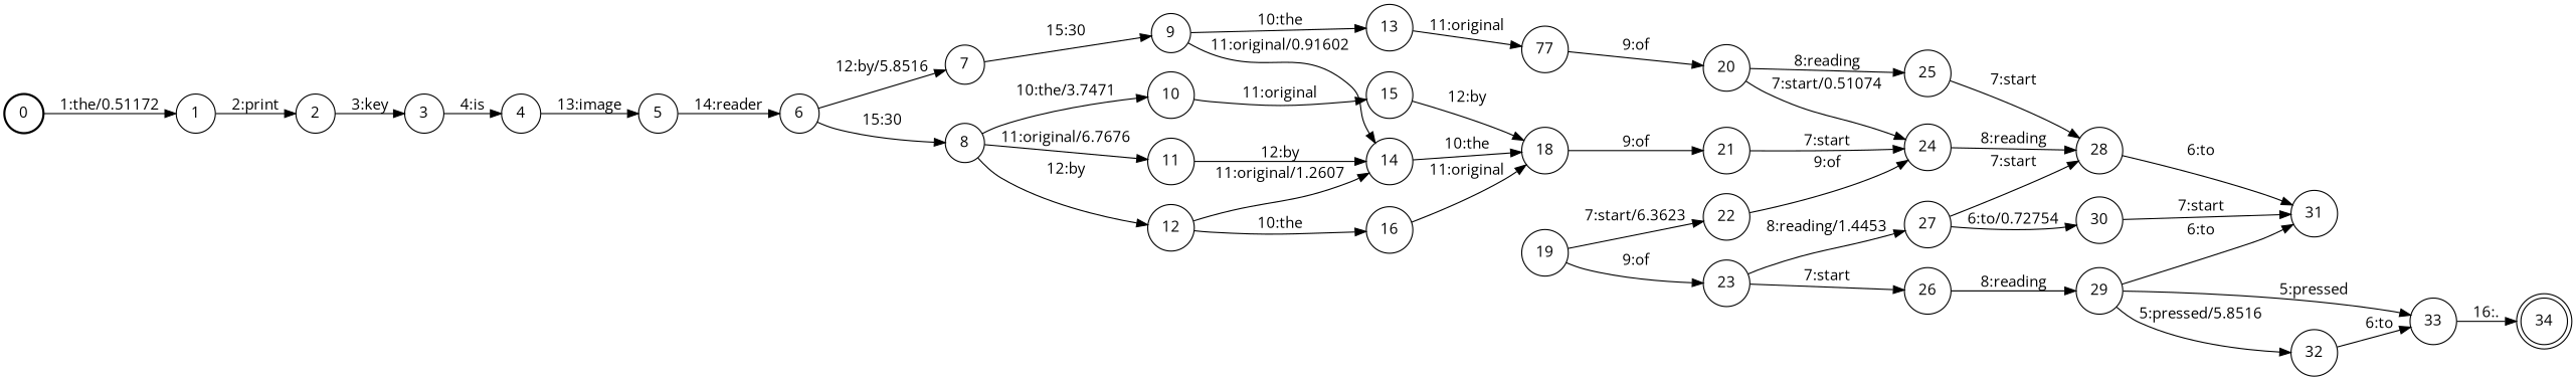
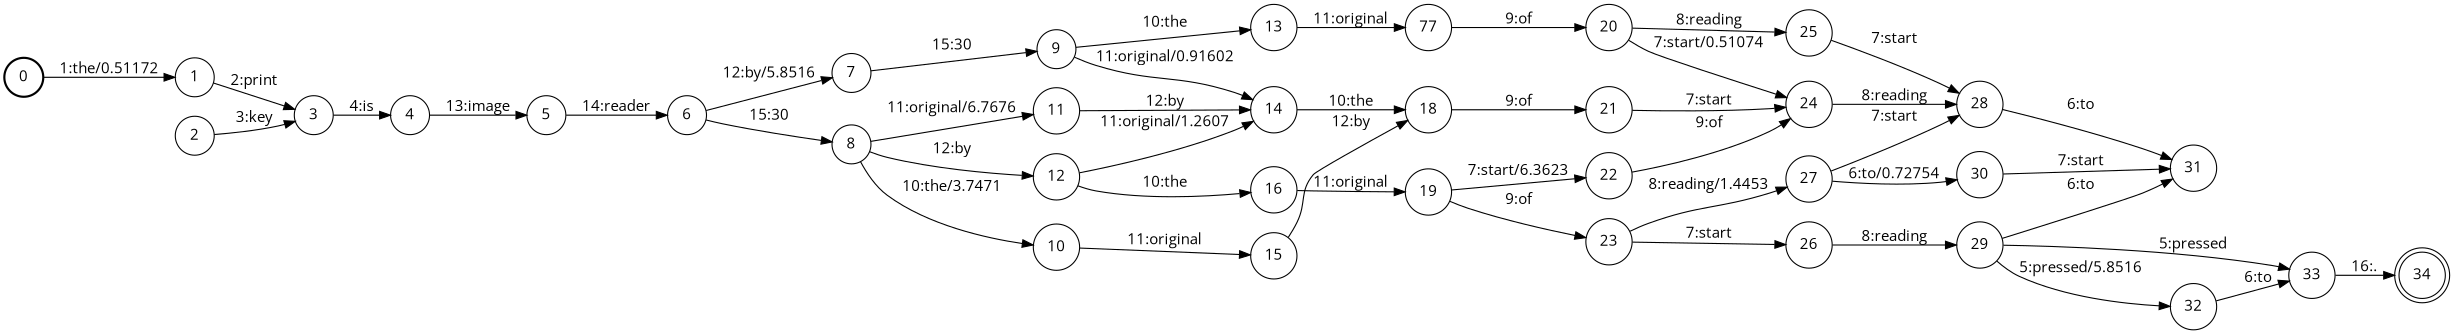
  digraph {
    fontname="Open Sans"
    nodesep=0.25
    rankdir=LR
    ranksep=0.4
    node [fontname="Open Sans" fontsize=14 shape=circle style=solid]
    edge [fontname="Open Sans" fontsize=14]
    n1 [label=0 style=bold]
    n2 [label=1]
    n3 [label=2]
    n4 [label=3]
    n5 [label=4]
    n6 [label=5]
    n7 [label=6]
    n8 [label=7]
    n9 [label=8]
    n10 [label=9]
    n11 [label=10]
    n12 [label=11]
    n13 [label=12]
    n14 [label=13]
    n15 [label=14]
    n16 [label=15]
    n17 [label=16]
    n18 [label=77]
    n19 [label=18]
    n20 [label=19]
    n21 [label=20]
    n22 [label=21]
    n23 [label=22]
    n24 [label=23]
    n25 [label=24]
    n26 [label=25]
    n27 [label=26]
    n28 [label=27]
    n29 [label=28]
    n30 [label=29]
    n31 [label=30]
    n32 [label=31]
    n33 [label=32]
    n34 [label=33]
    n35 [label=34 shape=doublecircle]
    n1 -> n2 [label="1:the/0.51172"]
-   n2 -> n3 [label="2:print"]
+   n2 -> n4 [label="2:print"]
    n3 -> n4 [label="3:key"]
    n4 -> n5 [label="4:is"]
    n5 -> n6 [label="13:image"]
    n6 -> n7 [label="14:reader"]
    n7 -> n8 [label="12:by/5.8516"]
    n7 -> n9 [label="15:30"]
    n8 -> n10 [label="15:30"]
    n9 -> n11 [label="10:the/3.7471"]
    n9 -> n12 [label="11:original/6.7676"]
    n9 -> n13 [label="12:by"]
    n10 -> n14 [label="10:the"]
    n10 -> n15 [label="11:original/0.91602"]
    n11 -> n16 [label="11:original"]
    n12 -> n15 [label="12:by"]
    n13 -> n15 [label="11:original/1.2607"]
    n13 -> n17 [label="10:the"]
    n14 -> n18 [label="11:original"]
    n15 -> n19 [label="10:the"]
    n16 -> n19 [label="12:by"]
-   n17 -> n19 [label="11:original"]
+   n17 -> n20 [label="11:original"]
    n18 -> n21 [label="9:of"]
    n19 -> n22 [label="9:of"]
    n20 -> n23 [label="7:start/6.3623"]
    n20 -> n24 [label="9:of"]
    n21 -> n25 [label="7:start/0.51074"]
    n21 -> n26 [label="8:reading"]
    n22 -> n25 [label="7:start"]
    n23 -> n25 [label="9:of"]
    n24 -> n27 [label="7:start"]
    n24 -> n28 [label="8:reading/1.4453"]
    n25 -> n29 [label="8:reading"]
    n26 -> n29 [label="7:start"]
    n27 -> n30 [label="8:reading"]
    n28 -> n29 [label="7:start"]
    n28 -> n31 [label="6:to/0.72754"]
    n29 -> n32 [label="6:to"]
    n30 -> n32 [label="6:to"]
    n30 -> n33 [label="5:pressed/5.8516"]
    n30 -> n34 [label="5:pressed"]
    n31 -> n32 [label="7:start"]
    n33 -> n34 [label="6:to"]
    n34 -> n35 [label="16:."]
  }
